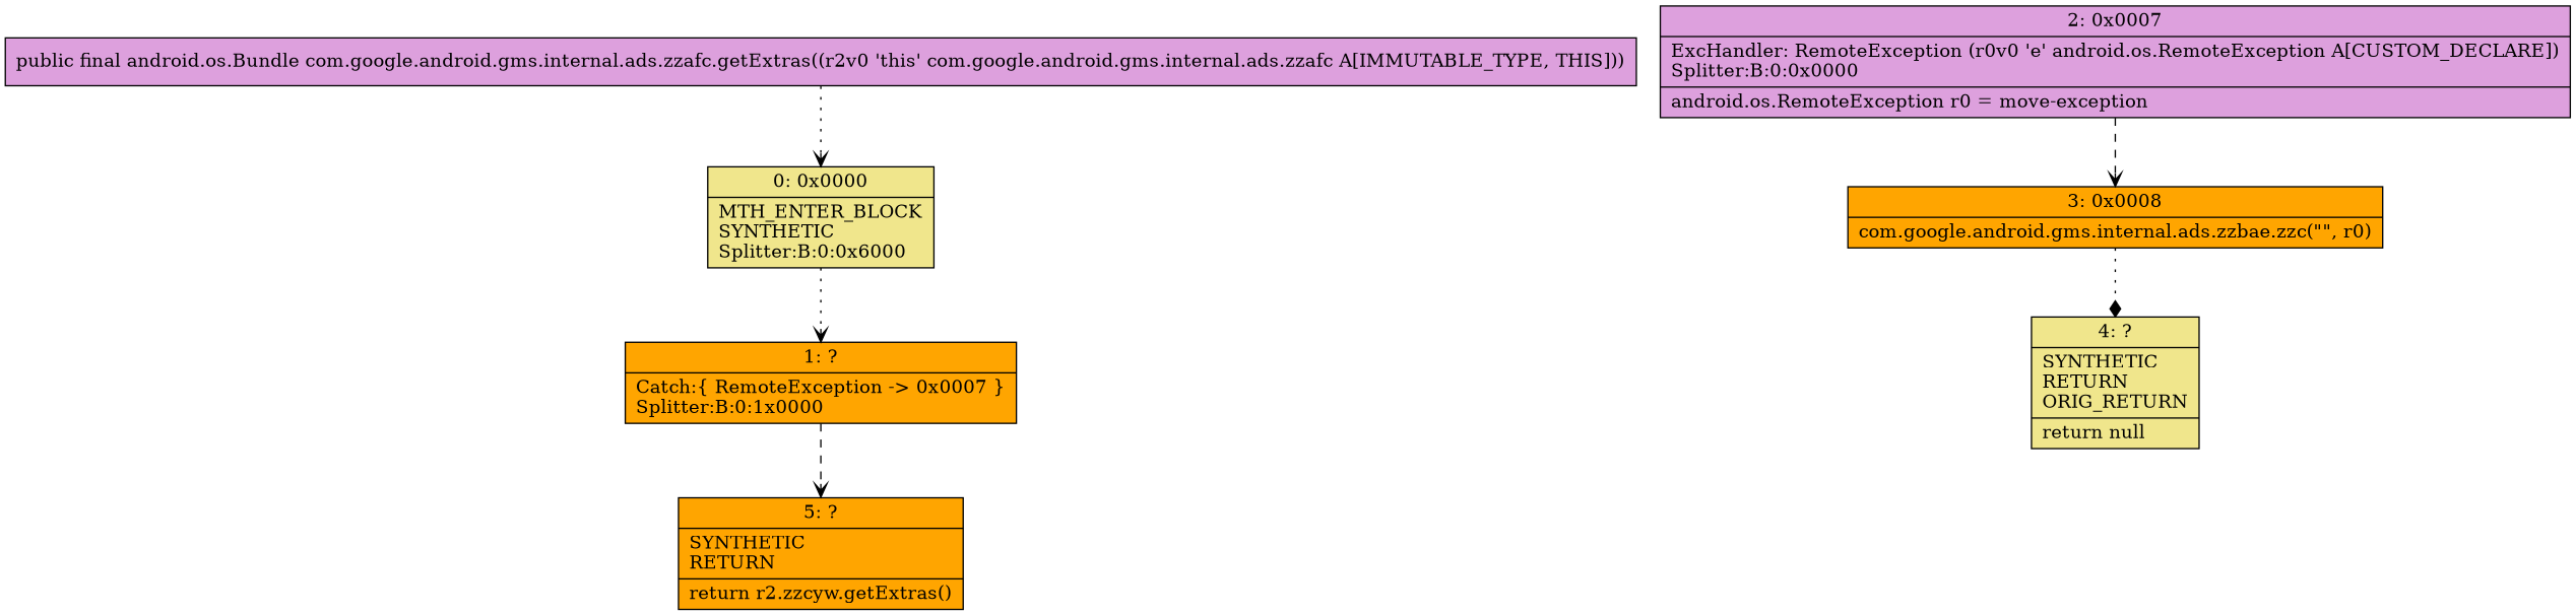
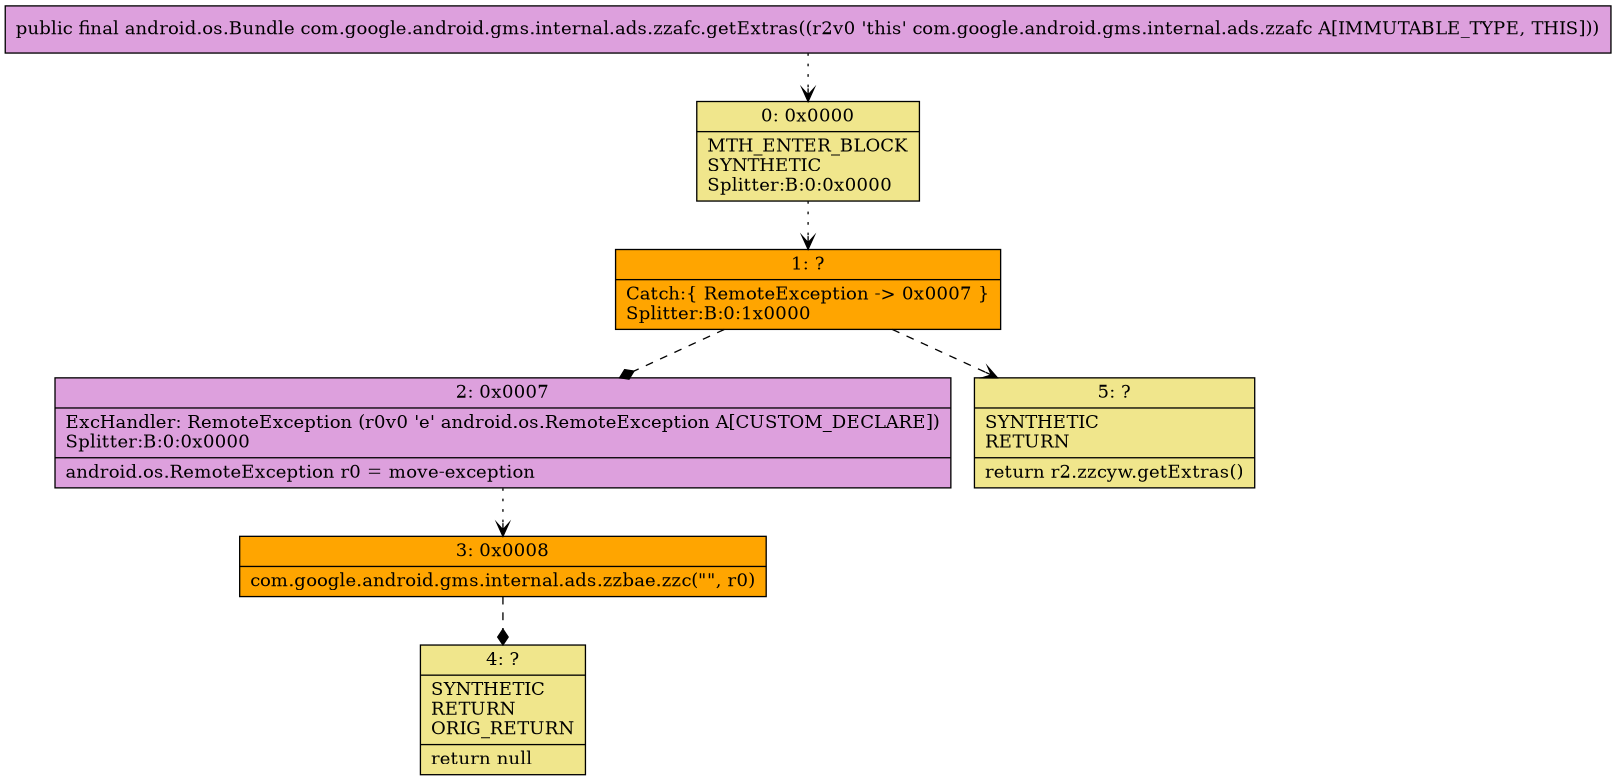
  digraph {
    node [fillcolor=orange shape=record style=filled]
    edge [arrowhead=vee style=dotted]
-   n1 [fillcolor=khaki label="{0\:\ 0x0000|MTH_ENTER_BLOCK\lSYNTHETIC\lSplitter:B:0:0x6000\l}"]
+   n1 [fillcolor=khaki label="{0\:\ 0x0000|MTH_ENTER_BLOCK\lSYNTHETIC\lSplitter:B:0:0x0000\l}"]
    n2 [label="{1\:\ ?|Catch:\{ RemoteException \-\> 0x0007 \}\lSplitter:B:0:1x0000\l}"]
    n3 [fillcolor=plum label="{2\:\ 0x0007|ExcHandler: RemoteException (r0v0 'e' android.os.RemoteException A[CUSTOM_DECLARE])\lSplitter:B:0:0x0000\l|android.os.RemoteException r0 = move\-exception\l}"]
-   n4 [label="{5\:\ ?|SYNTHETIC\lRETURN\l|return r2.zzcyw.getExtras()\l}"]
+   n4 [fillcolor=khaki label="{5\:\ ?|SYNTHETIC\lRETURN\l|return r2.zzcyw.getExtras()\l}"]
    n5 [label="{3\:\ 0x0008|com.google.android.gms.internal.ads.zzbae.zzc(\"\", r0)\l}"]
    n6 [fillcolor=khaki label="{4\:\ ?|SYNTHETIC\lRETURN\lORIG_RETURN\l|return null\l}"]
    n7 [fillcolor=plum label="{public final android.os.Bundle com.google.android.gms.internal.ads.zzafc.getExtras((r2v0 'this' com.google.android.gms.internal.ads.zzafc A[IMMUTABLE_TYPE, THIS])) }"]
    n1 -> n2
+   n2 -> n3 [arrowhead=diamond style=dashed]
    n2 -> n4 [style=dashed]
-   n3 -> n5 [style=dashed]
-   n5 -> n6 [arrowhead=diamond]
+   n3 -> n5
+   n5 -> n6 [arrowhead=diamond style=dashed]
    n7 -> n1
  }
